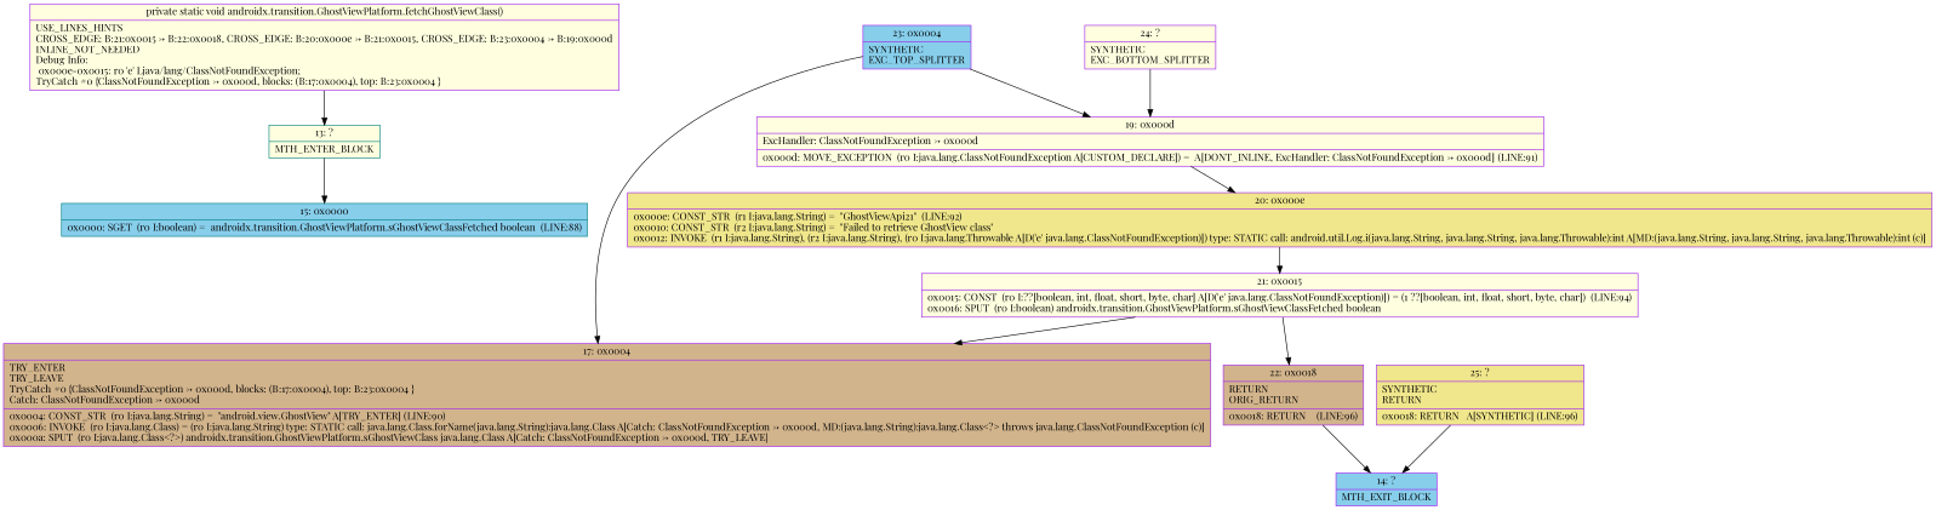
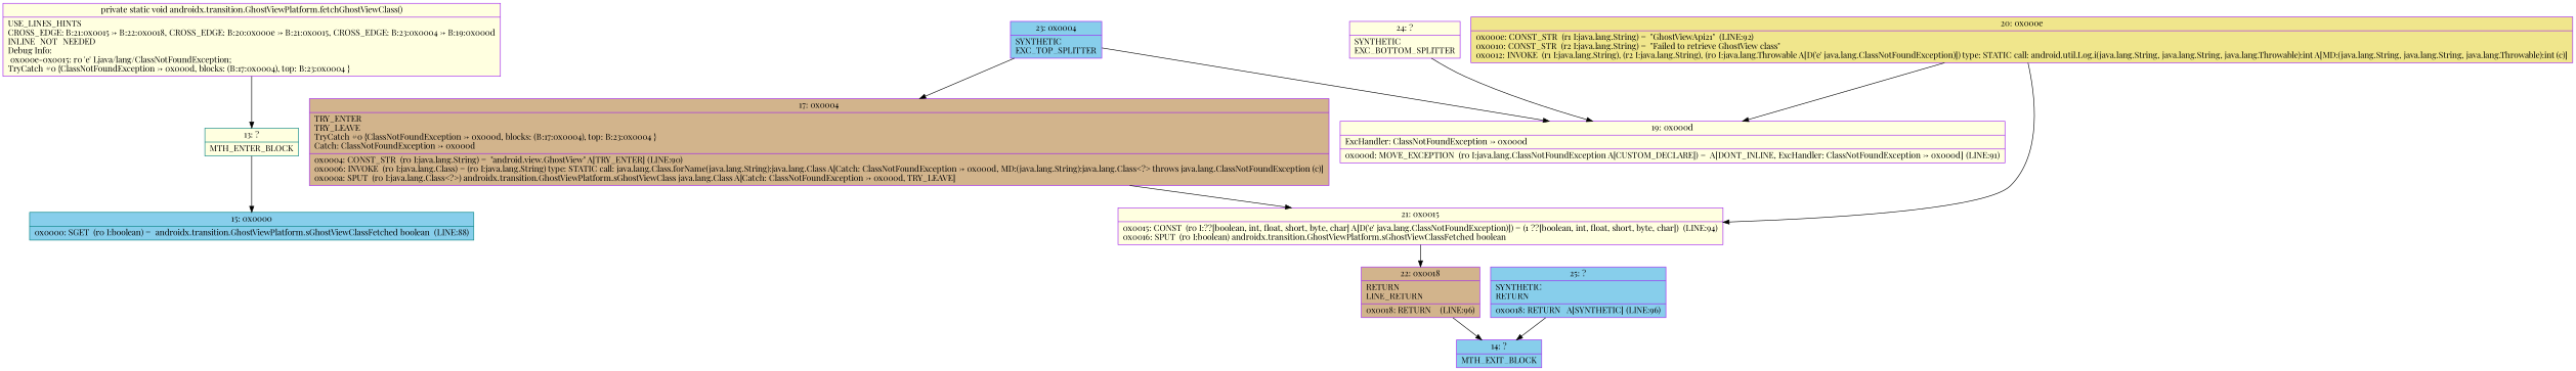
  digraph {
    fontname="Playfair Display"
    node [color=purple fillcolor=lightyellow fontname="Playfair Display" shape=record style=filled]
    edge [fontname="Playfair Display"]
    n1 [color=teal label="{13\:\ ?|MTH_ENTER_BLOCK\l}"]
    n2 [color=teal fillcolor=skyblue label="{15\:\ 0x0000|0x0000: SGET  (r0 I:boolean) =  androidx.transition.GhostViewPlatform.sGhostViewClassFetched boolean  (LINE:88)\l}"]
    n3 [fillcolor=skyblue label="{23\:\ 0x0004|SYNTHETIC\lEXC_TOP_SPLITTER\l}"]
    n4 [fillcolor=tan label="{17\:\ 0x0004|TRY_ENTER\lTRY_LEAVE\lTryCatch #0 \{ClassNotFoundException \-\> 0x000d, blocks: (B:17:0x0004), top: B:23:0x0004 \}\lCatch: ClassNotFoundException \-\> 0x000d\l|0x0004: CONST_STR  (r0 I:java.lang.String) =  \"android.view.GhostView\" A[TRY_ENTER] (LINE:90)\l0x0006: INVOKE  (r0 I:java.lang.Class) = (r0 I:java.lang.String) type: STATIC call: java.lang.Class.forName(java.lang.String):java.lang.Class A[Catch: ClassNotFoundException \-\> 0x000d, MD:(java.lang.String):java.lang.Class\<?\> throws java.lang.ClassNotFoundException (c)]\l0x000a: SPUT  (r0 I:java.lang.Class\<?\>) androidx.transition.GhostViewPlatform.sGhostViewClass java.lang.Class A[Catch: ClassNotFoundException \-\> 0x000d, TRY_LEAVE]\l}"]
    n5 [label="{19\:\ 0x000d|ExcHandler: ClassNotFoundException \-\> 0x000d\l|0x000d: MOVE_EXCEPTION  (r0 I:java.lang.ClassNotFoundException A[CUSTOM_DECLARE]) =  A[DONT_INLINE, ExcHandler: ClassNotFoundException \-\> 0x000d] (LINE:91)\l}"]
-   n6 [fillcolor=khaki label="{25\:\ ?|SYNTHETIC\lRETURN\l|0x0018: RETURN   A[SYNTHETIC] (LINE:96)\l}"]
+   n6 [fillcolor=skyblue label="{25\:\ ?|SYNTHETIC\lRETURN\l|0x0018: RETURN   A[SYNTHETIC] (LINE:96)\l}"]
    n7 [fillcolor=skyblue label="{14\:\ ?|MTH_EXIT_BLOCK\l}"]
    n8 [label="{21\:\ 0x0015|0x0015: CONST  (r0 I:??[boolean, int, float, short, byte, char] A[D('e' java.lang.ClassNotFoundException)]) = (1 ??[boolean, int, float, short, byte, char])  (LINE:94)\l0x0016: SPUT  (r0 I:boolean) androidx.transition.GhostViewPlatform.sGhostViewClassFetched boolean \l}"]
    n9 [fillcolor=khaki label="{20\:\ 0x000e|0x000e: CONST_STR  (r1 I:java.lang.String) =  \"GhostViewApi21\"  (LINE:92)\l0x0010: CONST_STR  (r2 I:java.lang.String) =  \"Failed to retrieve GhostView class\" \l0x0012: INVOKE  (r1 I:java.lang.String), (r2 I:java.lang.String), (r0 I:java.lang.Throwable A[D('e' java.lang.ClassNotFoundException)]) type: STATIC call: android.util.Log.i(java.lang.String, java.lang.String, java.lang.Throwable):int A[MD:(java.lang.String, java.lang.String, java.lang.Throwable):int (c)]\l}"]
-   n10 [fillcolor=tan label="{22\:\ 0x0018|RETURN\lORIG_RETURN\l|0x0018: RETURN    (LINE:96)\l}"]
+   n10 [fillcolor=tan label="{22\:\ 0x0018|RETURN\lLINE_RETURN\l|0x0018: RETURN    (LINE:96)\l}"]
    n11 [label="{24\:\ ?|SYNTHETIC\lEXC_BOTTOM_SPLITTER\l}"]
    n12 [label="{private static void androidx.transition.GhostViewPlatform.fetchGhostViewClass()  | USE_LINES_HINTS\lCROSS_EDGE: B:21:0x0015 \-\> B:22:0x0018, CROSS_EDGE: B:20:0x000e \-\> B:21:0x0015, CROSS_EDGE: B:23:0x0004 \-\> B:19:0x000d\lINLINE_NOT_NEEDED\lDebug Info:\l  0x000e\-0x0015: r0 'e' Ljava\/lang\/ClassNotFoundException;\lTryCatch #0 \{ClassNotFoundException \-\> 0x000d, blocks: (B:17:0x0004), top: B:23:0x0004 \}\l}"]
    n1 -> n2
    n3 -> n4
    n3 -> n5
-   n8 -> n4
-   n5 -> n9
+   n4 -> n8
+   n9 -> n5
    n6 -> n7
    n8 -> n10
    n9 -> n8
    n10 -> n7
    n11 -> n5
    n12 -> n1
  }
